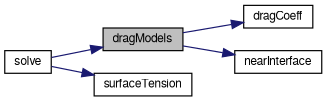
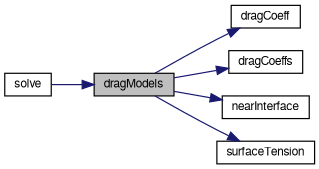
  digraph {
    rankdir=LR
    node [color=black fontname=FreeSans fontsize=10 shape=record]
    edge [color=midnightblue fontname=FreeSans fontsize=10 labelfontname=FreeSans labelfontsize=10 style=solid]
    n1 [fillcolor=grey75 fontcolor=black height=0.2 label=dragModels style=filled width=0.4]
    n2 [height=0.2 label=dragCoeff width=0.4]
+   n3 [height=0.2 label=dragCoeffs width=0.4]
    n4 [height=0.2 label=nearInterface width=0.4]
    n5 [height=0.2 label=surfaceTension width=0.4]
    n6 [height=0.2 label=solve width=0.4]
    n1 -> n2
+   n1 -> n3
    n1 -> n4
-   n6 -> n5
+   n1 -> n5
    n6 -> n1
  }
